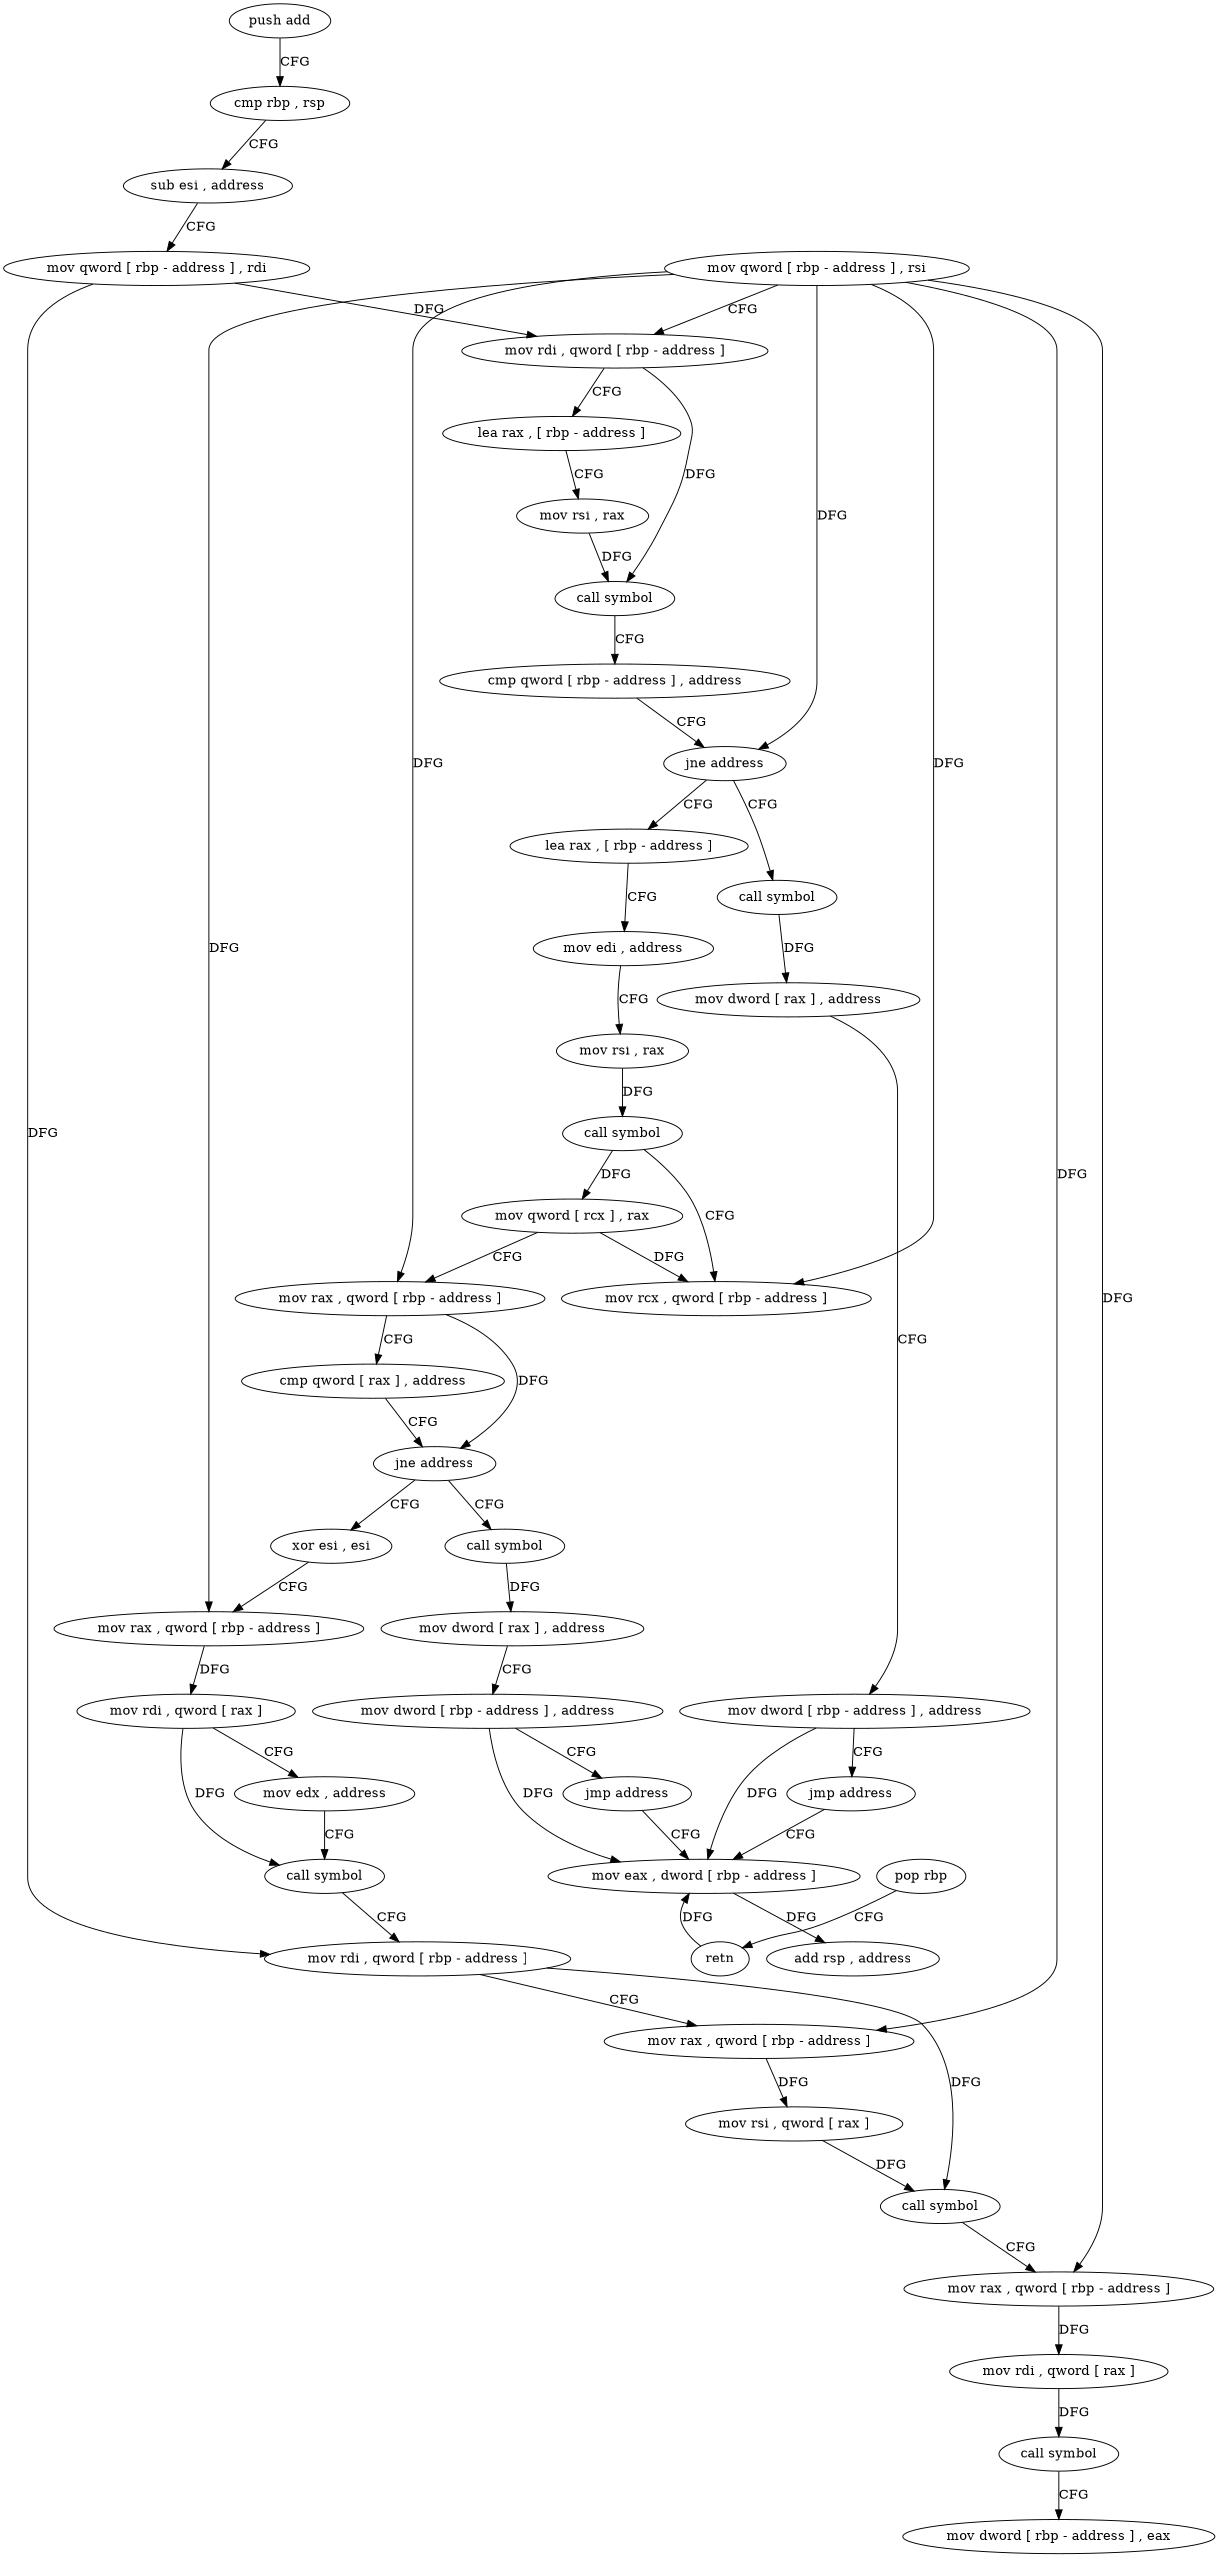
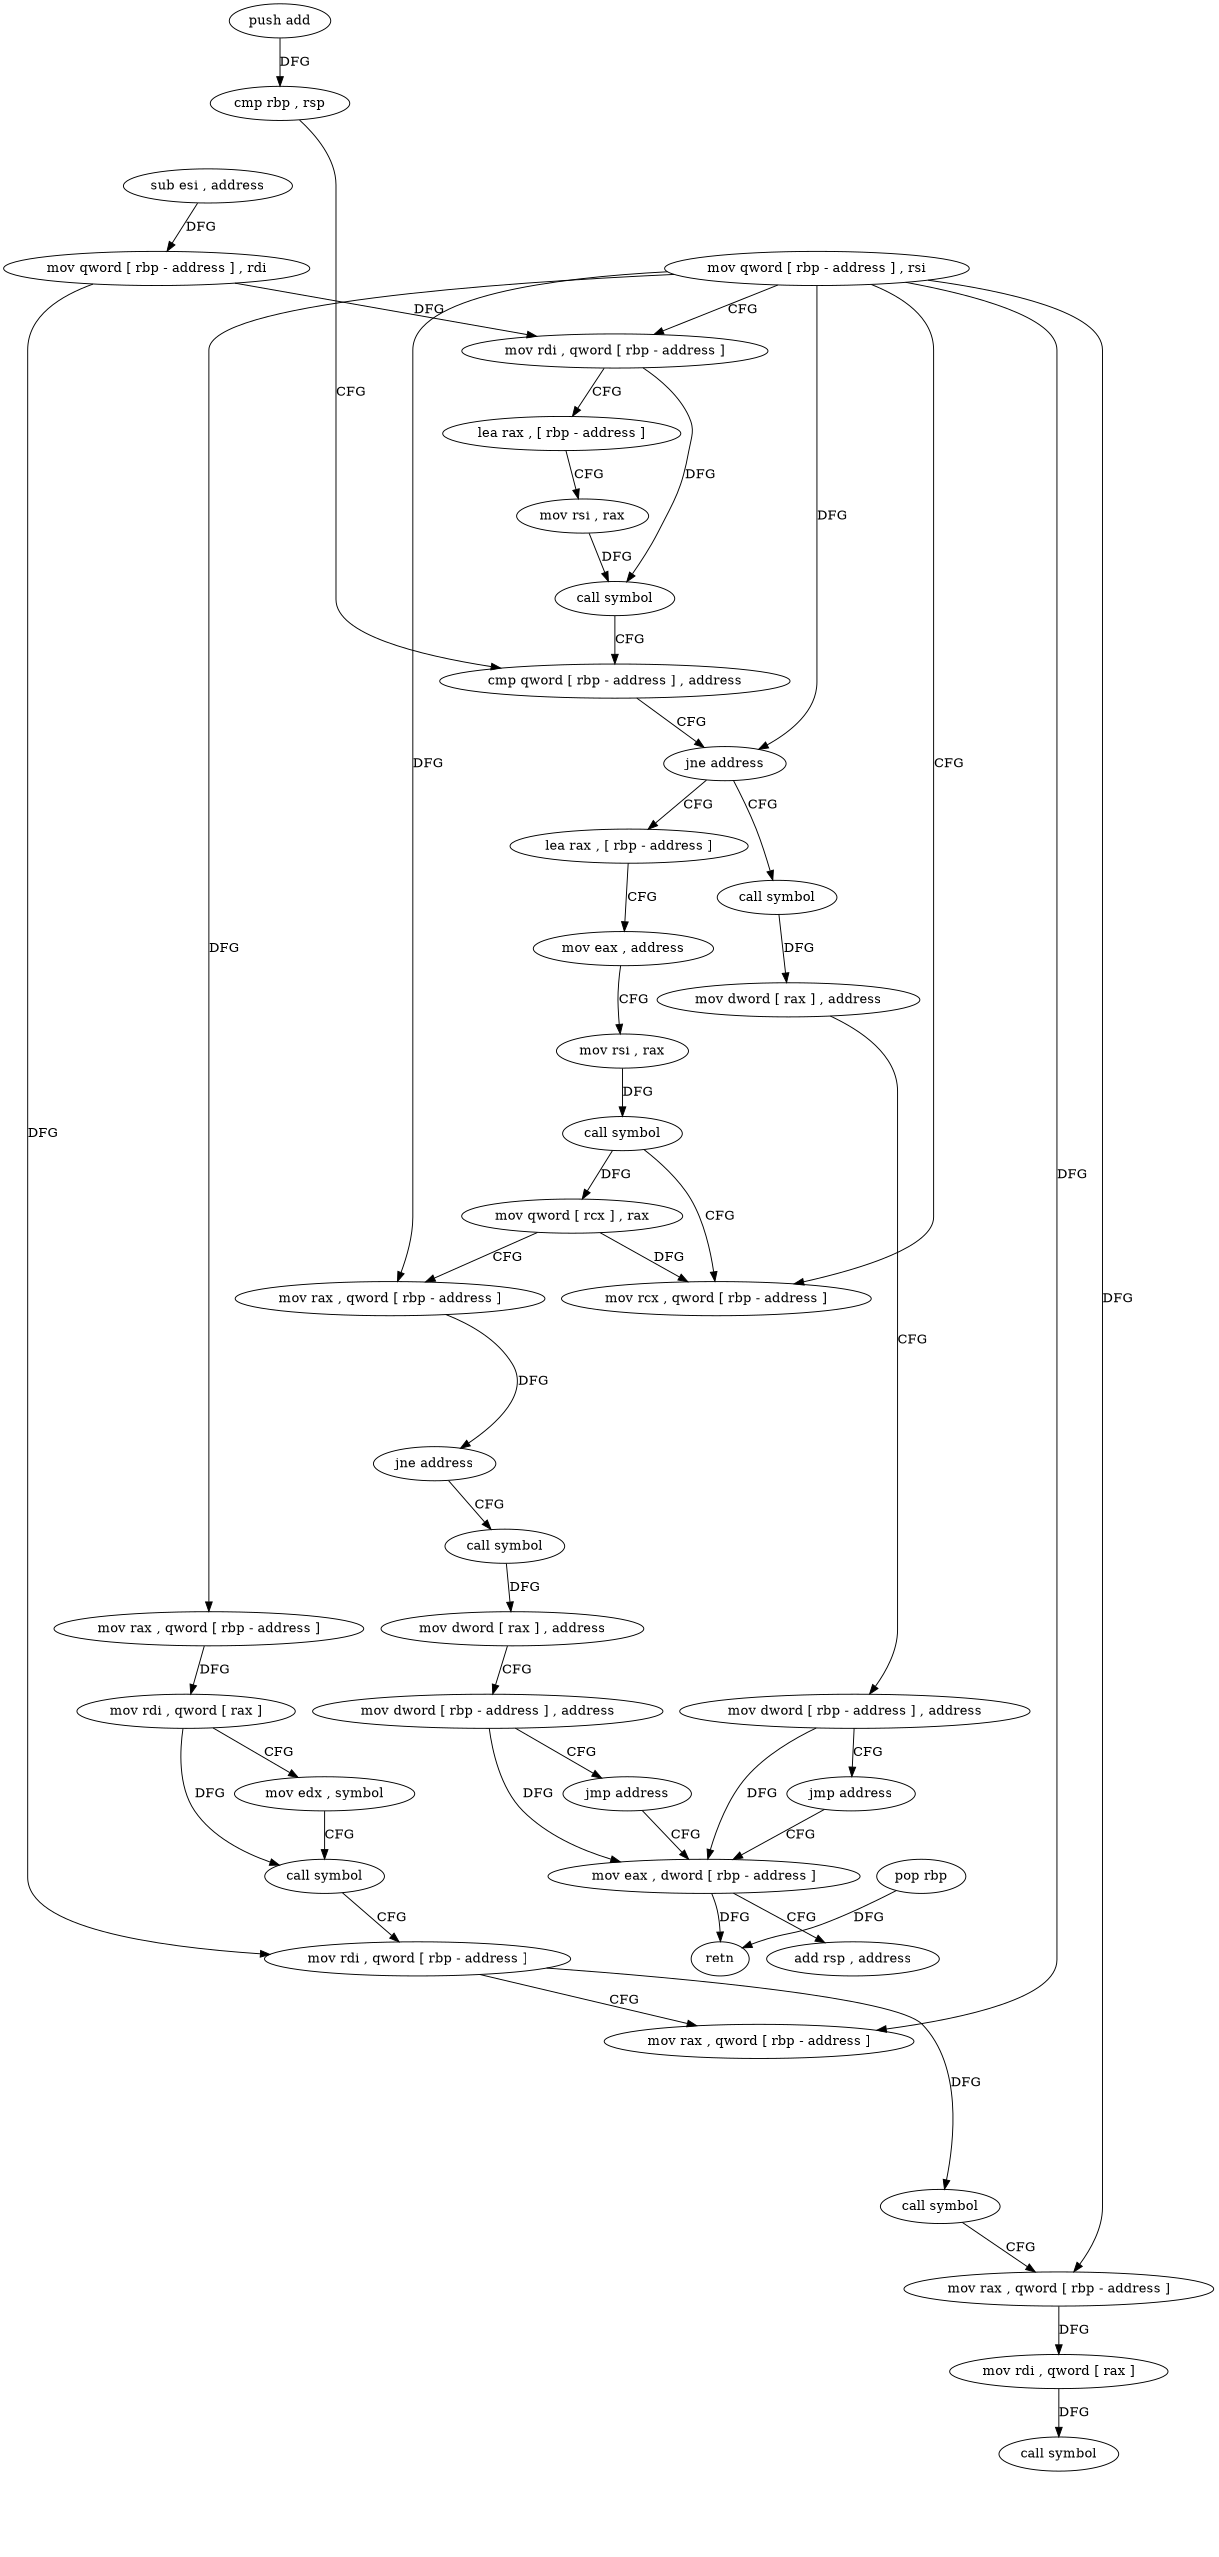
  digraph {
    n1 [label="push add"]
    n2 [label="cmp rbp , rsp"]
    n3 [label="sub esi , address"]
    n4 [label="mov qword [ rbp - address ] , rdi"]
    n5 [label="mov rdi , qword [ rbp - address ]"]
    n6 [label="mov rdi , qword [ rbp - address ]"]
    n7 [label="mov qword [ rbp - address ] , rsi"]
    n8 [label="jne address"]
    n9 [label="mov rcx , qword [ rbp - address ]"]
    n10 [label="mov rax , qword [ rbp - address ]"]
    n11 [label="mov rax , qword [ rbp - address ]"]
    n12 [label="mov rax , qword [ rbp - address ]"]
    n13 [label="mov rax , qword [ rbp - address ]"]
    n14 [label="lea rax , [ rbp - address ]"]
    n15 [label="call symbol"]
    n16 [label="call symbol"]
    n17 [label="lea rax , [ rbp - address ]"]
    n18 [label="call symbol"]
-   n19 [label="cmp qword [ rax ] , address"]
    n20 [label="jne address"]
    n21 [label="mov rdi , qword [ rax ]"]
-   n22 [label="mov rsi , qword [ rax ]"]
    n23 [label="mov rdi , qword [ rax ]"]
    n24 [label="mov rsi , rax"]
    n25 [label="cmp qword [ rbp - address ] , address"]
-   n26 [label="mov edi , address"]
+   n26 [label="mov eax , address"]
    n27 [label="mov dword [ rax ] , address"]
    n28 [label="mov rsi , rax"]
    n29 [label="mov dword [ rbp - address ] , address"]
    n30 [label="call symbol"]
    n31 [label="mov qword [ rcx ] , rax"]
-   n32 [label="xor esi , esi"]
    n33 [label="call symbol"]
    n34 [label="mov dword [ rax ] , address"]
    n35 [label="mov dword [ rbp - address ] , address"]
    n36 [label="jmp address"]
    n37 [label="mov eax , dword [ rbp - address ]"]
    n38 [label="add rsp , address"]
    n39 [label=retn]
-   n40 [label="mov edx , address"]
+   n40 [label="mov edx , symbol"]
    n41 [label="call symbol"]
    n42 [label="call symbol"]
-   n43 [label="mov dword [ rbp - address ] , eax"]
    n44 [label="jmp address"]
    n45 [label="pop rbp"]
-   n1 -> n2 [label=CFG]
-   n2 -> n3 [label=CFG]
-   n3 -> n4 [label=CFG]
+   n1 -> n2 [label=DFG]
+   n2 -> n25 [label=CFG]
+   n3 -> n4 [label=DFG]
    n4 -> n5 [label=DFG]
    n4 -> n6 [label=DFG]
    n5 -> n14 [label=CFG]
    n5 -> n15 [label=DFG]
    n6 -> n12 [label=CFG]
    n6 -> n16 [label=DFG]
    n7 -> n5 [label=CFG]
    n7 -> n8 [label=DFG]
-   n7 -> n9 [label=DFG]
+   n7 -> n9 [label=CFG]
    n7 -> n10 [label=DFG]
    n7 -> n11 [label=DFG]
    n7 -> n12 [label=DFG]
    n7 -> n13 [label=DFG]
    n8 -> n17 [label=CFG]
    n8 -> n18 [label=CFG]
-   n10 -> n19 [label=CFG]
    n10 -> n20 [label=DFG]
    n11 -> n21 [label=DFG]
-   n12 -> n22 [label=DFG]
    n13 -> n23 [label=DFG]
    n14 -> n24 [label=CFG]
    n15 -> n25 [label=CFG]
    n16 -> n13 [label=CFG]
    n17 -> n26 [label=CFG]
    n18 -> n27 [label=DFG]
-   n19 -> n20 [label=CFG]
-   n20 -> n32 [label=CFG]
    n20 -> n33 [label=CFG]
    n21 -> n40 [label=CFG]
    n21 -> n41 [label=DFG]
-   n22 -> n16 [label=DFG]
    n23 -> n42 [label=DFG]
    n24 -> n15 [label=DFG]
    n25 -> n8 [label=CFG]
    n26 -> n28 [label=CFG]
    n27 -> n29 [label=CFG]
    n28 -> n30 [label=DFG]
    n29 -> n36 [label=CFG]
    n29 -> n37 [label=DFG]
    n30 -> n9 [label=CFG]
    n30 -> n31 [label=DFG]
    n31 -> n9 [label=DFG]
    n31 -> n10 [label=CFG]
-   n32 -> n11 [label=CFG]
    n33 -> n34 [label=DFG]
    n34 -> n35 [label=CFG]
    n35 -> n37 [label=DFG]
    n35 -> n44 [label=CFG]
    n36 -> n37 [label=CFG]
-   n37 -> n38 [label=DFG]
-   n39 -> n37 [label=DFG]
+   n37 -> n38 [label=CFG]
+   n37 -> n39 [label=DFG]
    n40 -> n41 [label=CFG]
    n41 -> n6 [label=CFG]
-   n42 -> n43 [label=CFG]
    n44 -> n37 [label=CFG]
-   n45 -> n39 [label=CFG]
+   n45 -> n39 [label=DFG]
  }
